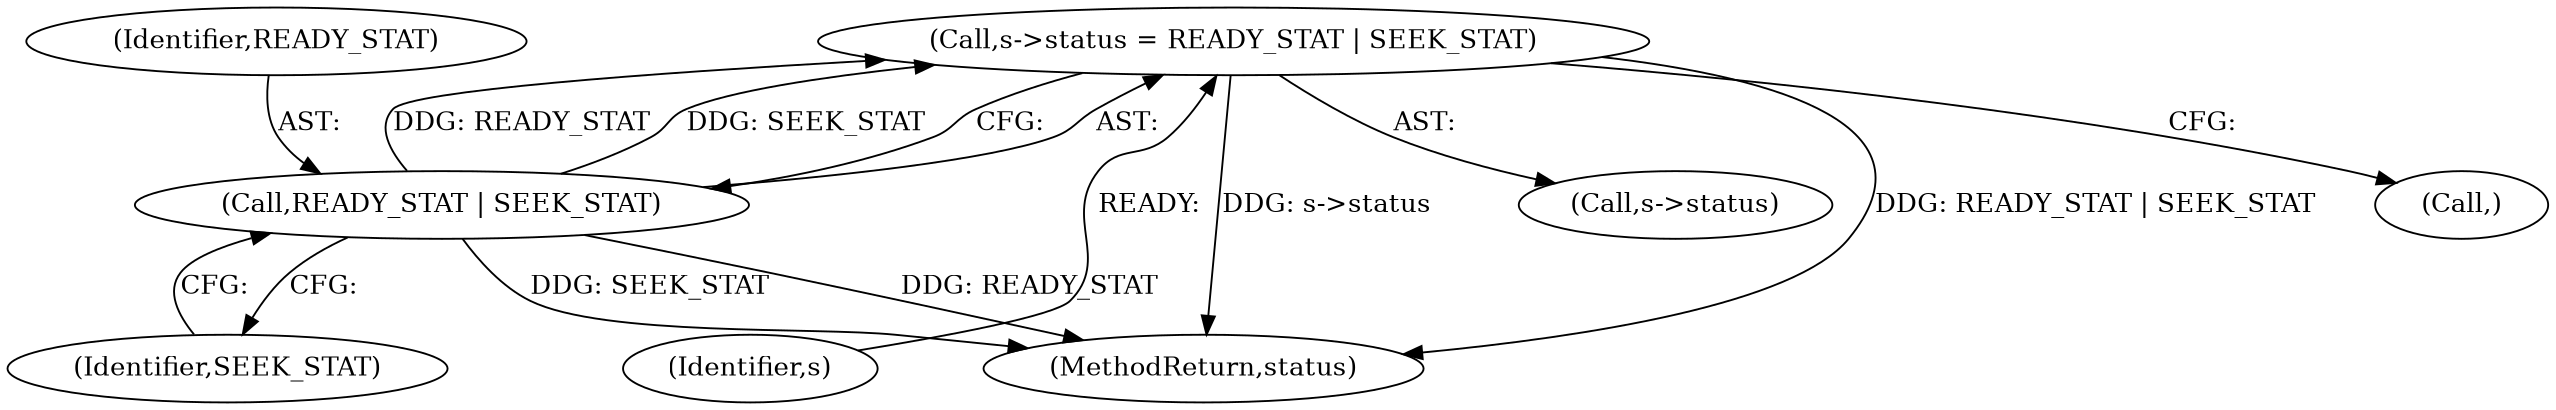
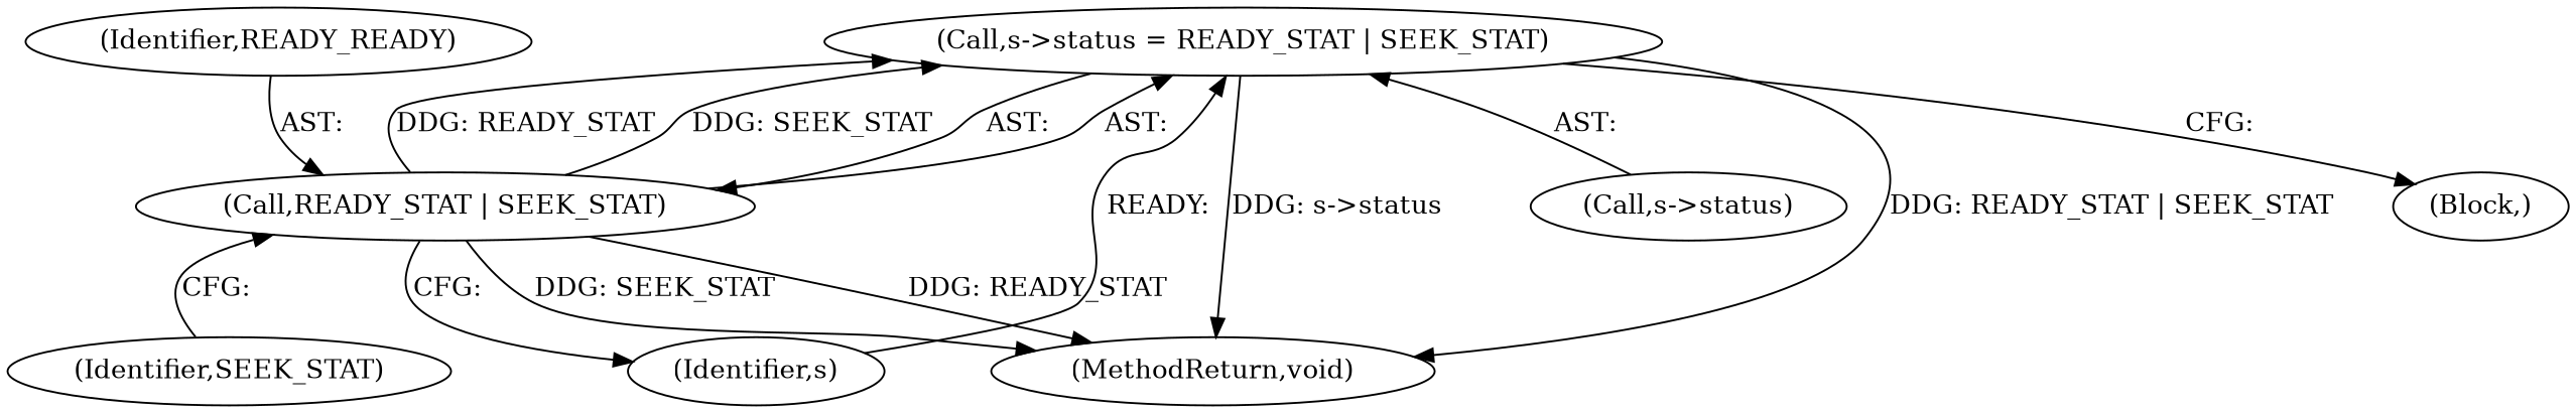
  digraph {
    n1 [label="(Call,s->status = READY_STAT | SEEK_STAT)"]
    n2 [label="(Call,READY_STAT | SEEK_STAT)"]
-   n3 [label="(Call,)"]
-   n4 [label="(MethodReturn,status)"]
+   n3 [label="(Block,)"]
+   n4 [label="(MethodReturn,void)"]
    n5 [label="(Identifier,SEEK_STAT)"]
    n6 [label="(Identifier,s)"]
    n7 [label="(Call,s->status)"]
-   n8 [label="(Identifier,READY_STAT)"]
-   n1 -> n2 [label="CFG: "]
+   n8 [label="(Identifier,READY_READY)"]
+   n1 -> n2 [label="AST: "]
    n1 -> n3 [label="CFG: "]
    n1 -> n4 [label="DDG: s->status"]
    n1 -> n4 [label="DDG: READY_STAT | SEEK_STAT"]
    n2 -> n1 [label="AST: "]
    n2 -> n1 [label="DDG: READY_STAT"]
    n2 -> n1 [label="DDG: SEEK_STAT"]
    n2 -> n4 [label="DDG: SEEK_STAT"]
    n2 -> n4 [label="DDG: READY_STAT"]
-   n2 -> n5 [label="CFG: "]
+   n2 -> n6 [label="CFG: "]
    n5 -> n2 [label="CFG: "]
    n6 -> n1 [label="READY: "]
-   n1 -> n7 [label="AST: "]
+   n7 -> n1 [label="AST: "]
    n8 -> n2 [label="AST: "]
  }
